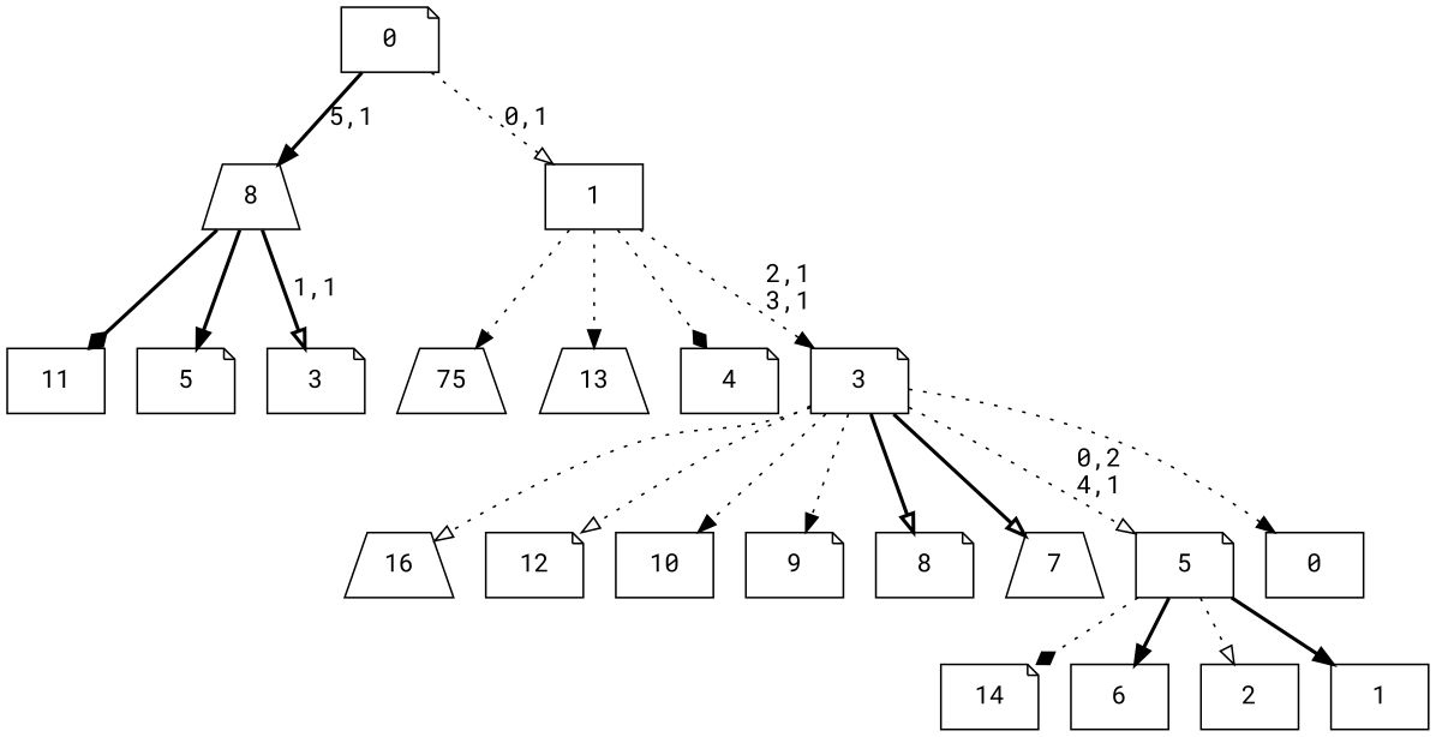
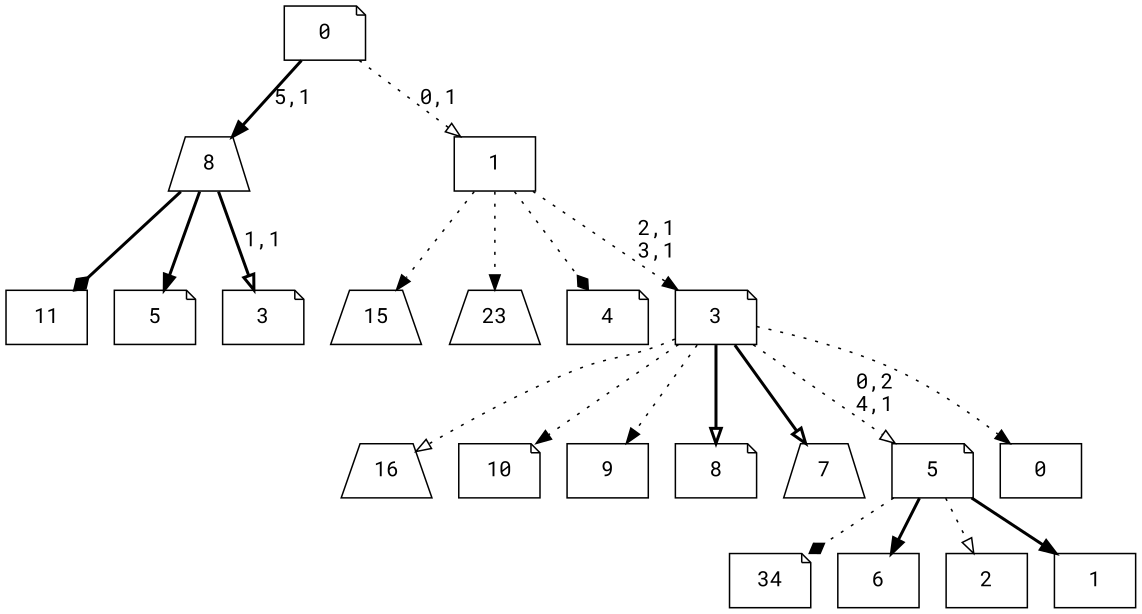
  digraph {
    fontname="Roboto Mono"
    node [fontname="Roboto Mono" shape=note]
    edge [arrowhead=normal fontname="Roboto Mono" style=dotted]
    n1 [label=16 shape=trapezium]
-   n2 [label=75 shape=trapezium]
-   n3 [label=14]
-   n4 [label=13 shape=trapezium]
-   n5 [label=12]
+   n2 [label=15 shape=trapezium]
+   n3 [label=34]
+   n4 [label=23 shape=trapezium]
    n6 [label=11 shape=box]
-   n7 [label=10 shape=box]
-   n8 [label=9]
+   n7 [label=10]
+   n8 [label=9 shape=box]
    n9 [label=8]
    n10 [label=7 shape=trapezium]
    n11 [label=6 shape=box]
    n12 [label=5]
    n13 [label=4]
    n14 [label=3]
    8 [shape=trapezium]
    n16 [label=2 shape=box]
    n17 [label=1 shape=box]
    5
    n19 [label=0 shape=box]
    3
    1 [shape=box]
    0
    8 -> n6 [arrowhead=diamond style=bold]
    8 -> n12 [style=bold]
    8 -> n14 [arrowhead=onormal label="1,1" style=bold]
    5 -> n3 [arrowhead=diamond]
    5 -> n11 [style=bold]
    5 -> n16 [arrowhead=onormal]
    5 -> n17 [style=bold]
    3 -> n1 [arrowhead=onormal]
-   3 -> n5 [arrowhead=onormal]
    3 -> n7
    3 -> n8
    3 -> n9 [arrowhead=onormal style=bold]
    3 -> n10 [arrowhead=onormal style=bold]
    3 -> 5 [arrowhead=onormal label="0,2\n4,1"]
    3 -> n19
    1 -> n2
    1 -> n4
    1 -> n13 [arrowhead=diamond]
    1 -> 3 [label="2,1\n3,1"]
    0 -> 8 [label="5,1" style=bold]
    0 -> 1 [arrowhead=onormal label="0,1"]
  }
